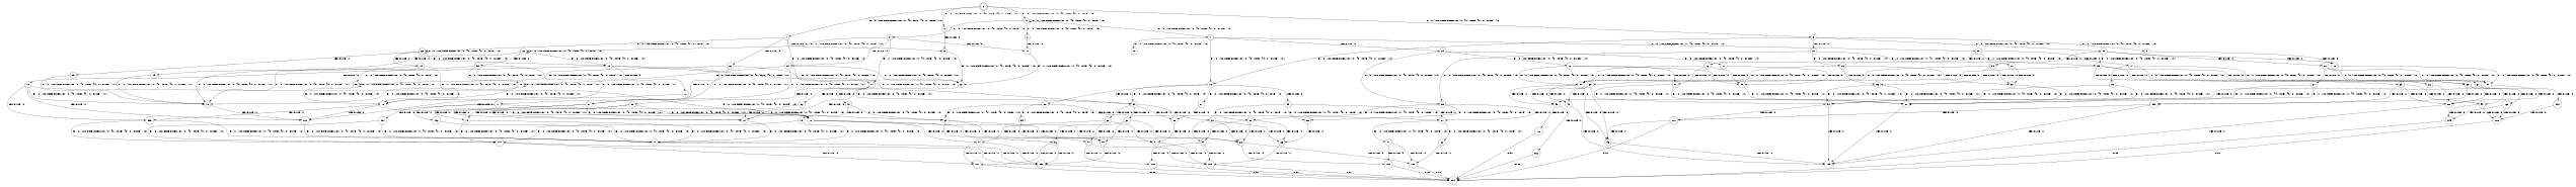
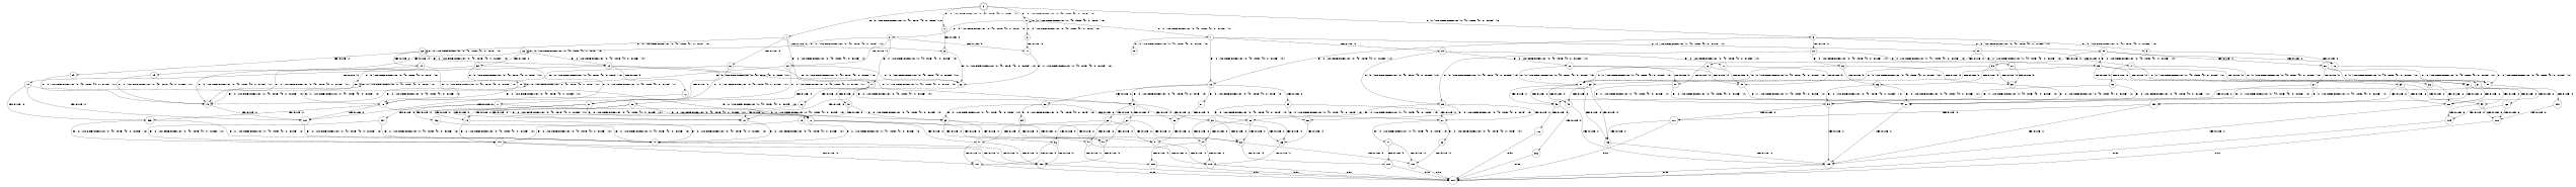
  digraph {
    fontname="DejaVu Sans Mono"
    node [fontname="DejaVu Sans Mono" shape=circle]
    edge [fontname="DejaVu Sans Mono"]
    0 [peripheries=2]
    1
    2
    3
    4
    5
    6
    7
    8
    9
    10
    11
    12
    13
    14
    15
    16
    17
    18
    19
    20
    21
    22
    23
    24
    25
    26
    27
    28
    29
    30
    31
    32
    33
    34
    35
    36
    37
    38
    39
    40
    41
    42
    44
    45
    46
    47
    48
    49
    50
    51
    52
    53
    54
    55
    56
    57
    58
    59
    60
    61
    62
    63
    64
    65
    66
    67
    68
    69
    70
    71
    72
    73
    75
    76
    77
    78
    79
    80
    81
    82
    83
    84
    85
    86
    87
    88
    89
    90
    91
    92
    93
    94
    95
    96
    97
    98
    99
    100
    101
    n101 [label=162]
    103
    104
    105
    106
    107
    108
    109
    110
    111
    112
    113
    114
    115
    116
    117
    118
    119
    120
    0 -> 1 [label="EX !0 !ATOMIC_EXCH_BRANCH (1, +1, TRUE, +0, 2, TRUE) !:0:"]
    0 -> 2 [label="EX !1 !ATOMIC_EXCH_BRANCH (1, +0, TRUE, +0, 1, TRUE) !:0:"]
    0 -> 3 [label="EX !2 !ATOMIC_EXCH_BRANCH (1, +1, TRUE, +1, 1, FALSE) !:0:"]
    0 -> 4 [label="EX !0 !ATOMIC_EXCH_BRANCH (1, +1, TRUE, +0, 2, TRUE) !:0:"]
    1 -> 5 [label="TERMINATE !0"]
    2 -> 2 [label="EX !1 !ATOMIC_EXCH_BRANCH (1, +0, TRUE, +0, 1, TRUE) !:0:"]
    2 -> 6 [label="EX !0 !ATOMIC_EXCH_BRANCH (1, +1, TRUE, +0, 2, TRUE) !:0:"]
    2 -> 7 [label="EX !2 !ATOMIC_EXCH_BRANCH (1, +1, TRUE, +1, 1, FALSE) !:0:"]
    2 -> 8 [label="EX !0 !ATOMIC_EXCH_BRANCH (1, +1, TRUE, +0, 2, TRUE) !:0:"]
    3 -> 9 [label="EX !0 !ATOMIC_EXCH_BRANCH (1, +1, TRUE, +0, 2, FALSE) !:0:"]
    3 -> 10 [label="TERMINATE !2"]
    3 -> 11 [label="EX !1 !ATOMIC_EXCH_BRANCH (1, +0, TRUE, +0, 1, FALSE) !:0:"]
    3 -> 12 [label="EX !0 !ATOMIC_EXCH_BRANCH (1, +1, TRUE, +0, 2, FALSE) !:0:"]
    4 -> 5 [label="TERMINATE !0"]
    4 -> 13 [label="TERMINATE !0"]
    4 -> 14 [label="EX !1 !ATOMIC_EXCH_BRANCH (1, +0, TRUE, +0, 1, FALSE) !:0:"]
    4 -> 15 [label="EX !2 !ATOMIC_EXCH_BRANCH (1, +1, TRUE, +1, 1, TRUE) !:0:"]
    5 -> 16 [label="EX !1 !ATOMIC_EXCH_BRANCH (1, +0, TRUE, +0, 1, FALSE) !:1:"]
    6 -> 17 [label="TERMINATE !0"]
    7 -> 11 [label="EX !1 !ATOMIC_EXCH_BRANCH (1, +0, TRUE, +0, 1, FALSE) !:0:"]
    7 -> 18 [label="EX !0 !ATOMIC_EXCH_BRANCH (1, +1, TRUE, +0, 2, FALSE) !:0:"]
    7 -> 19 [label="TERMINATE !2"]
    7 -> 20 [label="EX !0 !ATOMIC_EXCH_BRANCH (1, +1, TRUE, +0, 2, FALSE) !:0:"]
    8 -> 14 [label="EX !1 !ATOMIC_EXCH_BRANCH (1, +0, TRUE, +0, 1, FALSE) !:0:"]
    8 -> 17 [label="TERMINATE !0"]
    8 -> 21 [label="TERMINATE !0"]
    8 -> 22 [label="EX !2 !ATOMIC_EXCH_BRANCH (1, +1, TRUE, +1, 1, TRUE) !:0:"]
    9 -> 23 [label="TERMINATE !0"]
    10 -> 24 [label="EX !0 !ATOMIC_EXCH_BRANCH (1, +1, TRUE, +0, 2, FALSE) !:0:"]
    10 -> 25 [label="EX !1 !ATOMIC_EXCH_BRANCH (1, +0, TRUE, +0, 1, FALSE) !:0:"]
    10 -> 26 [label="EX !0 !ATOMIC_EXCH_BRANCH (1, +1, TRUE, +0, 2, FALSE) !:0:"]
    11 -> 27 [label="EX !0 !ATOMIC_EXCH_BRANCH (1, +1, TRUE, +0, 2, TRUE) !:0:"]
    11 -> 28 [label="TERMINATE !1"]
    11 -> 29 [label="TERMINATE !2"]
    11 -> 30 [label="EX !0 !ATOMIC_EXCH_BRANCH (1, +1, TRUE, +0, 2, TRUE) !:0:"]
    12 -> 23 [label="TERMINATE !0"]
    12 -> 31 [label="TERMINATE !2"]
    12 -> 32 [label="TERMINATE !0"]
    12 -> 33 [label="EX !1 !ATOMIC_EXCH_BRANCH (1, +0, TRUE, +0, 1, FALSE) !:0:"]
    13 -> 16 [label="EX !1 !ATOMIC_EXCH_BRANCH (1, +0, TRUE, +0, 1, FALSE) !:1:"]
    13 -> 34 [label="EX !1 !ATOMIC_EXCH_BRANCH (1, +0, TRUE, +0, 1, FALSE) !:1:"]
    13 -> 35 [label="EX !2 !ATOMIC_EXCH_BRANCH (1, +1, TRUE, +1, 1, TRUE) !:1:"]
    14 -> 30 [label="EX !2 !ATOMIC_EXCH_BRANCH (1, +1, TRUE, +1, 1, FALSE) !:0:"]
    14 -> 36 [label="TERMINATE !0"]
    14 -> 37 [label="TERMINATE !1"]
    14 -> 38 [label="TERMINATE !0"]
    15 -> 15 [label="EX !2 !ATOMIC_EXCH_BRANCH (1, +1, TRUE, +1, 1, TRUE) !:0:"]
    15 -> 39 [label="TERMINATE !0"]
    15 -> 40 [label="TERMINATE !0"]
    15 -> 41 [label="EX !1 !ATOMIC_EXCH_BRANCH (1, +0, TRUE, +0, 1, FALSE) !:0:"]
    16 -> 42 [label="TERMINATE !1"]
    17 -> 16 [label="EX !1 !ATOMIC_EXCH_BRANCH (1, +0, TRUE, +0, 1, FALSE) !:1:"]
    19 -> 25 [label="EX !1 !ATOMIC_EXCH_BRANCH (1, +0, TRUE, +0, 1, FALSE) !:0:"]
    19 -> 44 [label="EX !0 !ATOMIC_EXCH_BRANCH (1, +1, TRUE, +0, 2, FALSE) !:0:"]
    19 -> 45 [label="EX !0 !ATOMIC_EXCH_BRANCH (1, +1, TRUE, +0, 2, FALSE) !:0:"]
    20 -> 33 [label="EX !1 !ATOMIC_EXCH_BRANCH (1, +0, TRUE, +0, 1, FALSE) !:0:"]
    20 -> 46 [label="TERMINATE !2"]
    20 -> 47 [label="TERMINATE !0"]
    21 -> 16 [label="EX !1 !ATOMIC_EXCH_BRANCH (1, +0, TRUE, +0, 1, FALSE) !:1:"]
    21 -> 34 [label="EX !1 !ATOMIC_EXCH_BRANCH (1, +0, TRUE, +0, 1, FALSE) !:1:"]
    21 -> 48 [label="EX !2 !ATOMIC_EXCH_BRANCH (1, +1, TRUE, +1, 1, TRUE) !:1:"]
    22 -> 22 [label="EX !2 !ATOMIC_EXCH_BRANCH (1, +1, TRUE, +1, 1, TRUE) !:0:"]
    22 -> 41 [label="EX !1 !ATOMIC_EXCH_BRANCH (1, +0, TRUE, +0, 1, FALSE) !:0:"]
    22 -> 49 [label="TERMINATE !0"]
    22 -> 50 [label="TERMINATE !0"]
    23 -> 51 [label="EX !1 !ATOMIC_EXCH_BRANCH (1, +0, TRUE, +0, 1, FALSE) !:1:"]
    24 -> 52 [label="TERMINATE !0"]
    25 -> 53 [label="EX !0 !ATOMIC_EXCH_BRANCH (1, +1, TRUE, +0, 2, TRUE) !:0:"]
    25 -> 54 [label="TERMINATE !1"]
    25 -> 55 [label="EX !0 !ATOMIC_EXCH_BRANCH (1, +1, TRUE, +0, 2, TRUE) !:0:"]
    26 -> 52 [label="TERMINATE !0"]
    26 -> 56 [label="TERMINATE !0"]
    26 -> 57 [label="EX !1 !ATOMIC_EXCH_BRANCH (1, +0, TRUE, +0, 1, FALSE) !:0:"]
    27 -> 58 [label="TERMINATE !0"]
    28 -> 54 [label="TERMINATE !2"]
    28 -> 59 [label="EX !0 !ATOMIC_EXCH_BRANCH (1, +1, TRUE, +0, 2, TRUE) !:0:"]
    28 -> 60 [label="EX !0 !ATOMIC_EXCH_BRANCH (1, +1, TRUE, +0, 2, TRUE) !:0:"]
    29 -> 53 [label="EX !0 !ATOMIC_EXCH_BRANCH (1, +1, TRUE, +0, 2, TRUE) !:0:"]
    29 -> 54 [label="TERMINATE !1"]
    29 -> 55 [label="EX !0 !ATOMIC_EXCH_BRANCH (1, +1, TRUE, +0, 2, TRUE) !:0:"]
    30 -> 58 [label="TERMINATE !0"]
    30 -> 61 [label="TERMINATE !1"]
    30 -> 62 [label="TERMINATE !2"]
    30 -> 63 [label="TERMINATE !0"]
    31 -> 52 [label="TERMINATE !0"]
    31 -> 56 [label="TERMINATE !0"]
    31 -> 57 [label="EX !1 !ATOMIC_EXCH_BRANCH (1, +0, TRUE, +0, 1, FALSE) !:0:"]
    32 -> 51 [label="EX !1 !ATOMIC_EXCH_BRANCH (1, +0, TRUE, +0, 1, FALSE) !:1:"]
    32 -> 64 [label="TERMINATE !2"]
    32 -> 65 [label="EX !1 !ATOMIC_EXCH_BRANCH (1, +0, TRUE, +0, 1, FALSE) !:1:"]
    33 -> 66 [label="TERMINATE !0"]
    33 -> 67 [label="TERMINATE !1"]
    33 -> 68 [label="TERMINATE !2"]
    33 -> 69 [label="TERMINATE !0"]
    34 -> 42 [label="TERMINATE !1"]
    34 -> 70 [label="TERMINATE !1"]
    34 -> 71 [label="EX !2 !ATOMIC_EXCH_BRANCH (1, +1, TRUE, +1, 1, FALSE) !:1:"]
    35 -> 35 [label="EX !2 !ATOMIC_EXCH_BRANCH (1, +1, TRUE, +1, 1, TRUE) !:1:"]
-   78 -> 72 [label="EX !1 !ATOMIC_EXCH_BRANCH (1, +0, TRUE, +0, 1, FALSE) !:1:"]
+   35 -> 72 [label="EX !1 !ATOMIC_EXCH_BRANCH (1, +0, TRUE, +0, 1, FALSE) !:1:"]
    35 -> 73 [label="EX !1 !ATOMIC_EXCH_BRANCH (1, +0, TRUE, +0, 1, FALSE) !:1:"]
    36 -> 42 [label="TERMINATE !1"]
    37 -> 60 [label="EX !2 !ATOMIC_EXCH_BRANCH (1, +1, TRUE, +1, 1, FALSE) !:0:"]
    37 -> 75 [label="TERMINATE !0"]
    38 -> 42 [label="TERMINATE !1"]
    38 -> 70 [label="TERMINATE !1"]
    38 -> 71 [label="EX !2 !ATOMIC_EXCH_BRANCH (1, +1, TRUE, +1, 1, FALSE) !:1:"]
    39 -> 72 [label="EX !1 !ATOMIC_EXCH_BRANCH (1, +0, TRUE, +0, 1, FALSE) !:1:"]
    40 -> 35 [label="EX !2 !ATOMIC_EXCH_BRANCH (1, +1, TRUE, +1, 1, TRUE) !:1:"]
    40 -> 72 [label="EX !1 !ATOMIC_EXCH_BRANCH (1, +0, TRUE, +0, 1, FALSE) !:1:"]
    40 -> 73 [label="EX !1 !ATOMIC_EXCH_BRANCH (1, +0, TRUE, +0, 1, FALSE) !:1:"]
    41 -> 30 [label="EX !2 !ATOMIC_EXCH_BRANCH (1, +1, TRUE, +1, 1, FALSE) !:0:"]
    41 -> 76 [label="TERMINATE !0"]
    41 -> 77 [label="TERMINATE !1"]
    41 -> 78 [label="TERMINATE !0"]
    42 -> 79 [label="EX !2 !ATOMIC_EXCH_BRANCH (1, +1, TRUE, +1, 1, FALSE) !:2:"]
    44 -> 80 [label="TERMINATE !0"]
    45 -> 57 [label="EX !1 !ATOMIC_EXCH_BRANCH (1, +0, TRUE, +0, 1, FALSE) !:0:"]
    45 -> 80 [label="TERMINATE !0"]
    45 -> 81 [label="TERMINATE !0"]
    46 -> 57 [label="EX !1 !ATOMIC_EXCH_BRANCH (1, +0, TRUE, +0, 1, FALSE) !:0:"]
    46 -> 80 [label="TERMINATE !0"]
    46 -> 81 [label="TERMINATE !0"]
    47 -> 51 [label="EX !1 !ATOMIC_EXCH_BRANCH (1, +0, TRUE, +0, 1, FALSE) !:1:"]
    47 -> 65 [label="EX !1 !ATOMIC_EXCH_BRANCH (1, +0, TRUE, +0, 1, FALSE) !:1:"]
    47 -> 82 [label="TERMINATE !2"]
    48 -> 48 [label="EX !2 !ATOMIC_EXCH_BRANCH (1, +1, TRUE, +1, 1, TRUE) !:1:"]
    48 -> 72 [label="EX !1 !ATOMIC_EXCH_BRANCH (1, +0, TRUE, +0, 1, FALSE) !:1:"]
    48 -> 73 [label="EX !1 !ATOMIC_EXCH_BRANCH (1, +0, TRUE, +0, 1, FALSE) !:1:"]
    49 -> 72 [label="EX !1 !ATOMIC_EXCH_BRANCH (1, +0, TRUE, +0, 1, FALSE) !:1:"]
    50 -> 48 [label="EX !2 !ATOMIC_EXCH_BRANCH (1, +1, TRUE, +1, 1, TRUE) !:1:"]
    50 -> 72 [label="EX !1 !ATOMIC_EXCH_BRANCH (1, +0, TRUE, +0, 1, FALSE) !:1:"]
    50 -> 73 [label="EX !1 !ATOMIC_EXCH_BRANCH (1, +0, TRUE, +0, 1, FALSE) !:1:"]
    51 -> 83 [label="TERMINATE !2"]
    52 -> 84 [label="EX !1 !ATOMIC_EXCH_BRANCH (1, +0, TRUE, +0, 1, FALSE) !:1:"]
    53 -> 85 [label="TERMINATE !0"]
    54 -> 86 [label="EX !0 !ATOMIC_EXCH_BRANCH (1, +1, TRUE, +0, 2, TRUE) !:0:"]
    54 -> 87 [label="EX !0 !ATOMIC_EXCH_BRANCH (1, +1, TRUE, +0, 2, TRUE) !:0:"]
    55 -> 85 [label="TERMINATE !0"]
    55 -> 88 [label="TERMINATE !1"]
    55 -> 89 [label="TERMINATE !0"]
    56 -> 84 [label="EX !1 !ATOMIC_EXCH_BRANCH (1, +0, TRUE, +0, 1, FALSE) !:1:"]
    56 -> 90 [label="EX !1 !ATOMIC_EXCH_BRANCH (1, +0, TRUE, +0, 1, FALSE) !:1:"]
    57 -> 91 [label="TERMINATE !0"]
    57 -> 92 [label="TERMINATE !1"]
    57 -> 93 [label="TERMINATE !0"]
    58 -> 94 [label="TERMINATE !2"]
    59 -> 95 [label="TERMINATE !0"]
    60 -> 88 [label="TERMINATE !2"]
    60 -> 95 [label="TERMINATE !0"]
    60 -> 96 [label="TERMINATE !0"]
    61 -> 88 [label="TERMINATE !2"]
    61 -> 95 [label="TERMINATE !0"]
    61 -> 96 [label="TERMINATE !0"]
    62 -> 85 [label="TERMINATE !0"]
    62 -> 88 [label="TERMINATE !1"]
    62 -> 89 [label="TERMINATE !0"]
    63 -> 94 [label="TERMINATE !2"]
    63 -> 97 [label="TERMINATE !1"]
    63 -> 98 [label="TERMINATE !2"]
    64 -> 84 [label="EX !1 !ATOMIC_EXCH_BRANCH (1, +0, TRUE, +0, 1, FALSE) !:1:"]
    64 -> 90 [label="EX !1 !ATOMIC_EXCH_BRANCH (1, +0, TRUE, +0, 1, FALSE) !:1:"]
    65 -> 83 [label="TERMINATE !2"]
    65 -> 99 [label="TERMINATE !1"]
    65 -> 100 [label="TERMINATE !2"]
    66 -> 83 [label="TERMINATE !2"]
    67 -> 92 [label="TERMINATE !2"]
    67 -> 101 [label="TERMINATE !0"]
    67 -> n101 [label="TERMINATE !0"]
    68 -> 91 [label="TERMINATE !0"]
    68 -> 92 [label="TERMINATE !1"]
    68 -> 93 [label="TERMINATE !0"]
    69 -> 83 [label="TERMINATE !2"]
    69 -> 99 [label="TERMINATE !1"]
    69 -> 100 [label="TERMINATE !2"]
    70 -> 79 [label="EX !2 !ATOMIC_EXCH_BRANCH (1, +1, TRUE, +1, 1, FALSE) !:2:"]
    70 -> 103 [label="EX !2 !ATOMIC_EXCH_BRANCH (1, +1, TRUE, +1, 1, FALSE) !:2:"]
    71 -> 94 [label="TERMINATE !2"]
    71 -> 97 [label="TERMINATE !1"]
    71 -> 98 [label="TERMINATE !2"]
    72 -> 104 [label="TERMINATE !1"]
    73 -> 71 [label="EX !2 !ATOMIC_EXCH_BRANCH (1, +1, TRUE, +1, 1, FALSE) !:1:"]
    73 -> 104 [label="TERMINATE !1"]
    73 -> 105 [label="TERMINATE !1"]
    75 -> 79 [label="EX !2 !ATOMIC_EXCH_BRANCH (1, +1, TRUE, +1, 1, FALSE) !:2:"]
    75 -> 103 [label="EX !2 !ATOMIC_EXCH_BRANCH (1, +1, TRUE, +1, 1, FALSE) !:2:"]
    76 -> 104 [label="TERMINATE !1"]
    77 -> 60 [label="EX !2 !ATOMIC_EXCH_BRANCH (1, +1, TRUE, +1, 1, FALSE) !:0:"]
    77 -> 106 [label="TERMINATE !0"]
    77 -> 107 [label="TERMINATE !0"]
    78 -> 71 [label="EX !2 !ATOMIC_EXCH_BRANCH (1, +1, TRUE, +1, 1, FALSE) !:1:"]
    78 -> 104 [label="TERMINATE !1"]
    78 -> 105 [label="TERMINATE !1"]
    79 -> 108 [label="TERMINATE !2"]
    80 -> 84 [label="EX !1 !ATOMIC_EXCH_BRANCH (1, +0, TRUE, +0, 1, FALSE) !:1:"]
    81 -> 84 [label="EX !1 !ATOMIC_EXCH_BRANCH (1, +0, TRUE, +0, 1, FALSE) !:1:"]
    81 -> 90 [label="EX !1 !ATOMIC_EXCH_BRANCH (1, +0, TRUE, +0, 1, FALSE) !:1:"]
    82 -> 84 [label="EX !1 !ATOMIC_EXCH_BRANCH (1, +0, TRUE, +0, 1, FALSE) !:1:"]
    82 -> 90 [label="EX !1 !ATOMIC_EXCH_BRANCH (1, +0, TRUE, +0, 1, FALSE) !:1:"]
    83 -> 109 [label="TERMINATE !1"]
    84 -> 109 [label="TERMINATE !1"]
    85 -> 110 [label="TERMINATE !1"]
    86 -> 111 [label="TERMINATE !0"]
    87 -> 111 [label="TERMINATE !0"]
    87 -> 112 [label="TERMINATE !0"]
    88 -> 111 [label="TERMINATE !0"]
    88 -> 112 [label="TERMINATE !0"]
    89 -> 110 [label="TERMINATE !1"]
    89 -> 113 [label="TERMINATE !1"]
    90 -> 109 [label="TERMINATE !1"]
    90 -> 114 [label="TERMINATE !1"]
    91 -> 109 [label="TERMINATE !1"]
    92 -> 115 [label="TERMINATE !0"]
    92 -> 116 [label="TERMINATE !0"]
    93 -> 109 [label="TERMINATE !1"]
    94 -> 110 [label="TERMINATE !1"]
    95 -> 108 [label="TERMINATE !2"]
    96 -> 108 [label="TERMINATE !2"]
    96 -> 117 [label="TERMINATE !2"]
    97 -> 108 [label="TERMINATE !2"]
    97 -> 117 [label="TERMINATE !2"]
    98 -> 110 [label="TERMINATE !1"]
    98 -> 113 [label="TERMINATE !1"]
    99 -> 118 [label="TERMINATE !2"]
    99 -> 119 [label="TERMINATE !2"]
    100 -> 109 [label="TERMINATE !1"]
    100 -> 114 [label="TERMINATE !1"]
    101 -> 118 [label="TERMINATE !2"]
    n101 -> 118 [label="TERMINATE !2"]
    n101 -> 119 [label="TERMINATE !2"]
    103 -> 108 [label="TERMINATE !2"]
    103 -> 117 [label="TERMINATE !2"]
    104 -> 79 [label="EX !2 !ATOMIC_EXCH_BRANCH (1, +1, TRUE, +1, 1, FALSE) !:2:"]
    105 -> 79 [label="EX !2 !ATOMIC_EXCH_BRANCH (1, +1, TRUE, +1, 1, FALSE) !:2:"]
    105 -> 103 [label="EX !2 !ATOMIC_EXCH_BRANCH (1, +1, TRUE, +1, 1, FALSE) !:2:"]
    106 -> 79 [label="EX !2 !ATOMIC_EXCH_BRANCH (1, +1, TRUE, +1, 1, FALSE) !:2:"]
    107 -> 79 [label="EX !2 !ATOMIC_EXCH_BRANCH (1, +1, TRUE, +1, 1, FALSE) !:2:"]
    107 -> 103 [label="EX !2 !ATOMIC_EXCH_BRANCH (1, +1, TRUE, +1, 1, FALSE) !:2:"]
    108 -> 120 [label=exit]
+   109 -> 120 [label=exit]
    110 -> 120 [label=exit]
    111 -> 120 [label=exit]
    112 -> 120 [label=exit]
    113 -> 120 [label=exit]
    114 -> 93 [label="TERMINATE !1"]
    114 -> 120 [label=exit]
    115 -> 120 [label=exit]
    116 -> 120 [label=exit]
    117 -> 120 [label=exit]
    118 -> 120 [label=exit]
    119 -> 120 [label=exit]
  }
